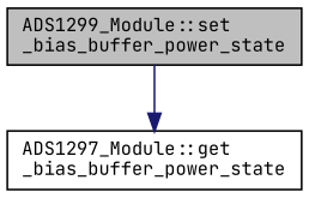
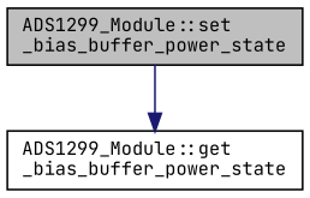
  digraph {
    rankdir=TB
    fontname="JetBrains Mono"
    node [color=black fontname="JetBrains Mono" fontsize=10 shape=record style=filled]
    n1 [fillcolor=grey75 fontcolor=black height=0.2 label="ADS1299_Module::set\l_bias_buffer_power_state" width=0.4]
-   n2 [fillcolor=white height=0.2 label="ADS1297_Module::get\l_bias_buffer_power_state" width=0.4]
+   n2 [fillcolor=white height=0.2 label="ADS1299_Module::get\l_bias_buffer_power_state" width=0.4]
    n1 -> n2 [color=midnightblue fontname="JetBrains Mono" fontsize=10 labelfontname=Helvetica labelfontsize=10 style=solid]
  }
